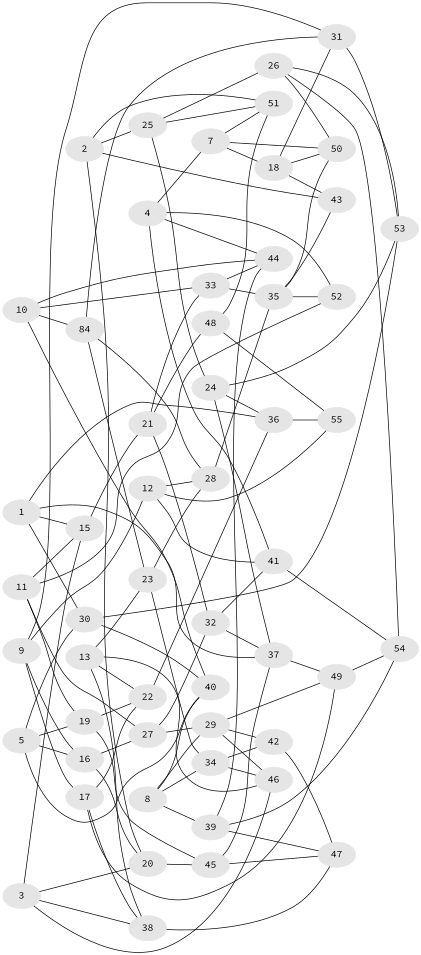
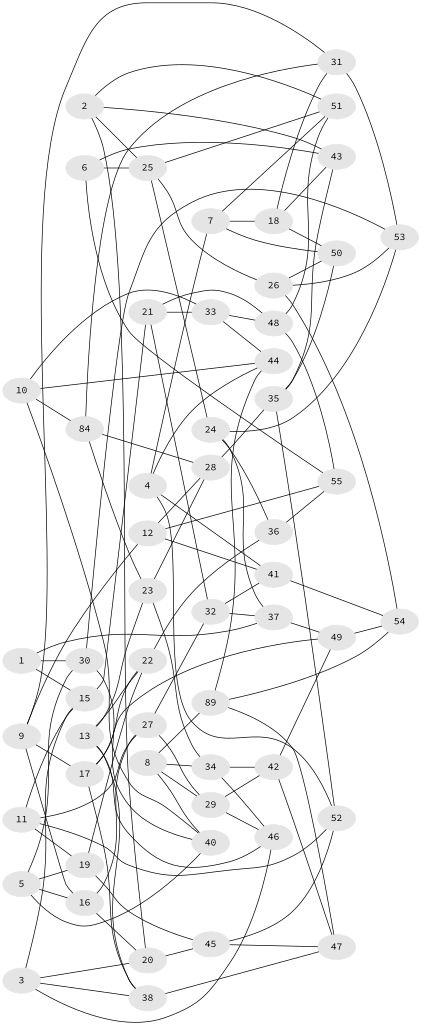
  graph {
    fontname="Source Code Pro"
    rankdir=LR
    node [color=gray90 fontname="Source Code Pro" style=filled]
    edge [fontname="Source Code Pro"]
    1
    15
    30
    36
    37
    21
    40
    53
    55
    49
    2
    20
    25
    43
    51
    45
    24
    26
    3
    38
    46
    47
    4
    7
    41
    44
    52
    18
    50
    54
    5
    16
    19
    27
    22
+   6
    31
    8
    29
    34
-   39
+   39 [label=89]
    42
    9
    12
    17
    28
    10
    n48 [label=84]
    33
    23
    48
    11
    32
    35
    13
    1 -- 15
    1 -- 30
-   1 -- 36
    1 -- 37
    15 -- 21
    30 -- 40
    30 -- 53
    36 -- 55
    37 -- 49
    21 -- 33
    21 -- 48
    21 -- 32
    49 -- 54
    2 -- 20
    2 -- 25
    2 -- 43
    2 -- 51
    20 -- 45
    25 -- 51
    25 -- 24
    25 -- 26
    45 -- 47
-   45 -- 37
+   45 -- 52
    24 -- 36
    24 -- 37
    24 -- 53
    26 -- 53
    26 -- 50
    26 -- 54
    3 -- 15
    3 -- 20
    3 -- 38
    3 -- 46
    38 -- 47
    4 -- 7
    4 -- 41
    4 -- 44
    4 -- 52
    7 -- 51
    7 -- 18
    7 -- 50
    41 -- 54
    18 -- 43
    18 -- 50
    18 -- 31
    5 -- 30
    5 -- 40
    5 -- 16
    5 -- 19
    16 -- 20
    16 -- 27
    19 -- 45
    19 -- 22
    27 -- 29
    27 -- 32
    22 -- 36
+   6 -- 55
+   6 -- 25
+   6 -- 43
    31 -- 53
    8 -- 40
    8 -- 29
    8 -- 34
    8 -- 39
    29 -- 46
    29 -- 42
    34 -- 46
    34 -- 42
    39 -- 47
    39 -- 44
    39 -- 54
-   29 -- 49
+   42 -- 49
    42 -- 47
    9 -- 16
    9 -- 31
    9 -- 12
    9 -- 17
    12 -- 55
    12 -- 41
    12 -- 28
    17 -- 49
    17 -- 38
    17 -- 22
    28 -- 35
    10 -- 40
    10 -- 44
    10 -- n48
    10 -- 33
    n48 -- 31
    n48 -- 28
    n48 -- 23
    33 -- 44
-   33 -- 35
+   33 -- 48
    23 -- 34
    23 -- 28
    48 -- 55
    48 -- 51
    11 -- 15
    11 -- 52
    11 -- 19
    11 -- 27
    32 -- 37
    32 -- 41
    35 -- 43
    35 -- 52
    35 -- 50
    13 -- 38
    13 -- 46
    13 -- 22
    13 -- 23
  }
